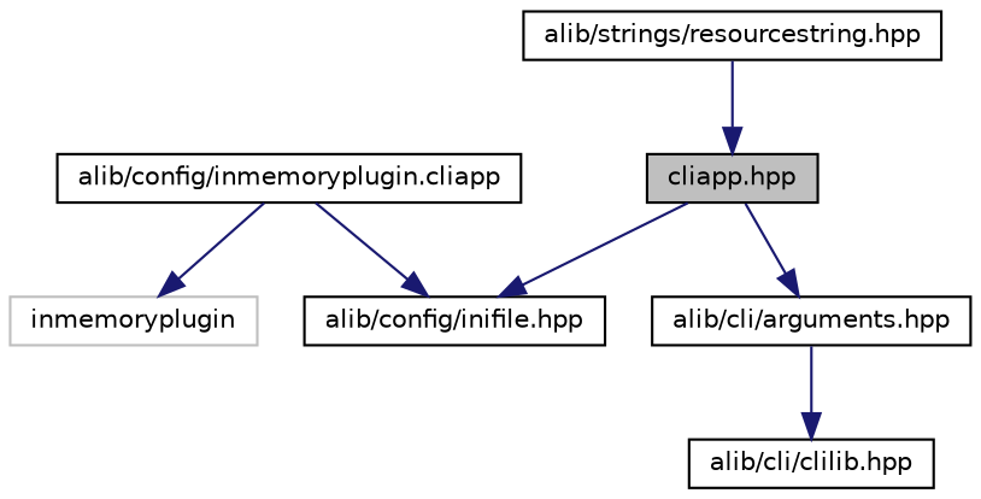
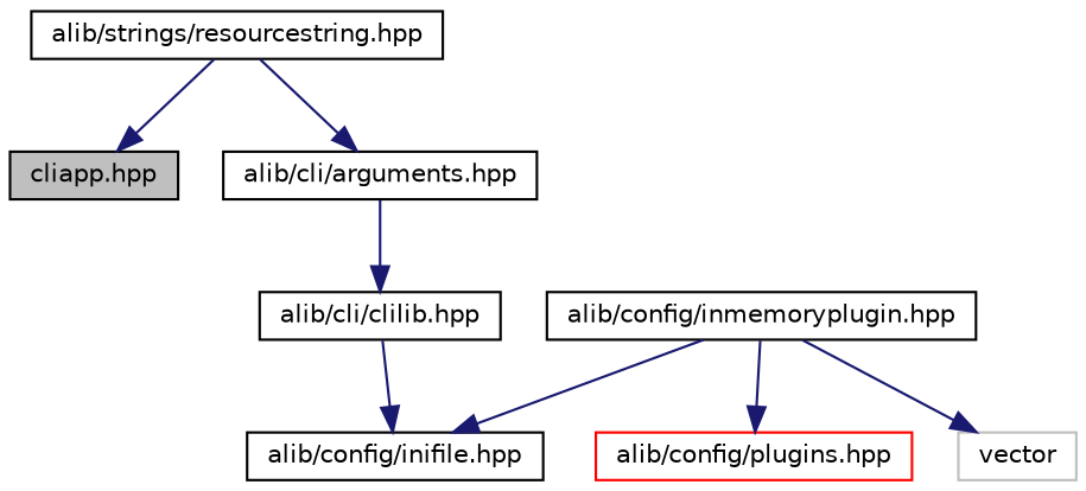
  digraph {
    node [color=black fillcolor=white fontname=Helvetica fontsize=10 shape=record style=filled]
    edge [color=midnightblue fontname=Helvetica fontsize=10 labelfontname=Helvetica labelfontsize=10 style=solid]
    n1 [fillcolor=grey75 fontcolor=black height=0.2 label="cliapp.hpp" width=0.4]
    n2 [height=0.2 label="alib/cli/arguments.hpp" width=0.4]
    n3 [height=0.2 label="alib/config/inifile.hpp" width=0.4]
    n4 [height=0.2 label="alib/strings/resourcestring.hpp" width=0.4]
    n5 [height=0.2 label="alib/cli/clilib.hpp" width=0.4]
-   n6 [height=0.2 label="alib/config/inmemoryplugin.cliapp" width=0.4]
-   n8 [color=grey75 height=0.2 label=inmemoryplugin width=0.4]
-   n1 -> n2
-   n1 -> n3
+   n6 [height=0.2 label="alib/config/inmemoryplugin.hpp" width=0.4]
+   n7 [color=red height=0.2 label="alib/config/plugins.hpp" width=0.4]
+   n8 [color=grey75 height=0.2 label=vector width=0.4]
+   n4 -> n2
+   n5 -> n3
    n2 -> n5
    n4 -> n1
    n6 -> n3
+   n6 -> n7
    n6 -> n8
  }
